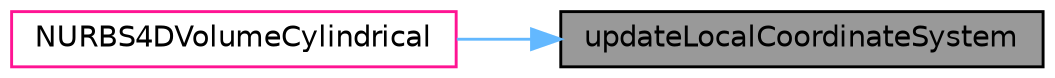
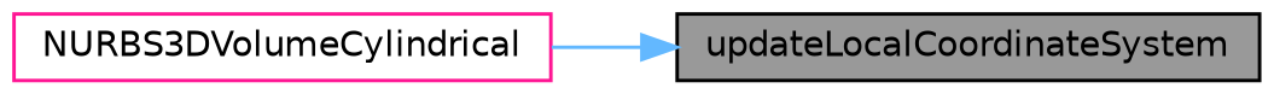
  digraph {
    rankdir=RL
    node [fontname=Helvetica fontsize=10 shape=box style=filled]
    n1 [color=black fillcolor=grey60 fontcolor=black height=0.2 label=updateLocalCoordinateSystem width=0.4]
-   n2 [color=deeppink fillcolor=white height=0.2 label=NURBS4DVolumeCylindrical width=0.4]
+   n2 [color=deeppink fillcolor=white height=0.2 label=NURBS3DVolumeCylindrical width=0.4]
    n1 -> n2 [color=steelblue1 dir=back fontname=Helvetica fontsize=10 labelfontname=Helvetica labelfontsize=10 style=solid]
  }
